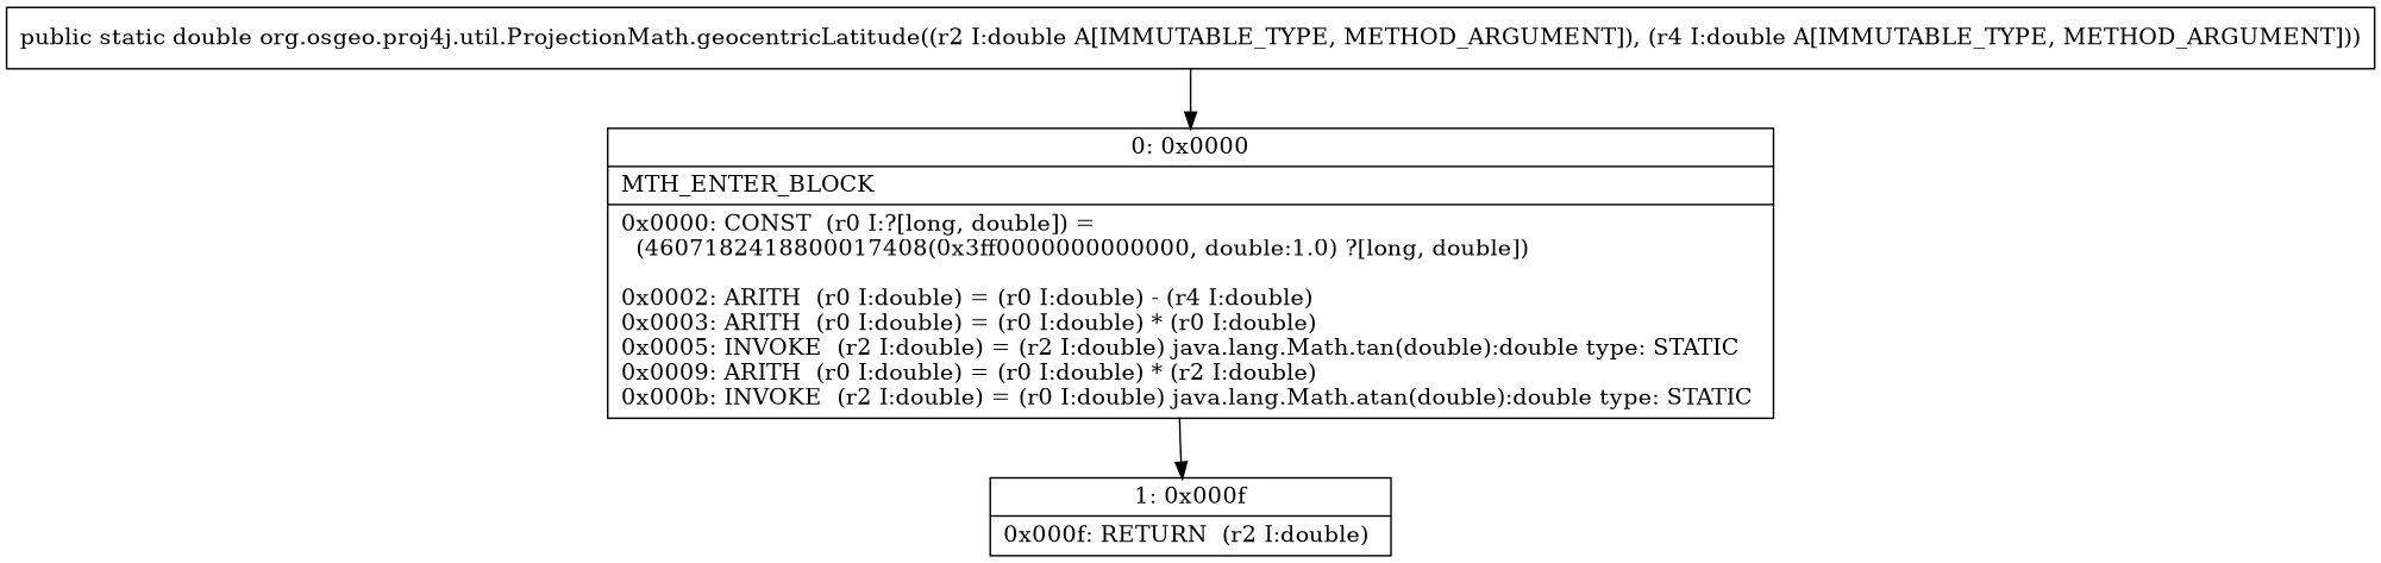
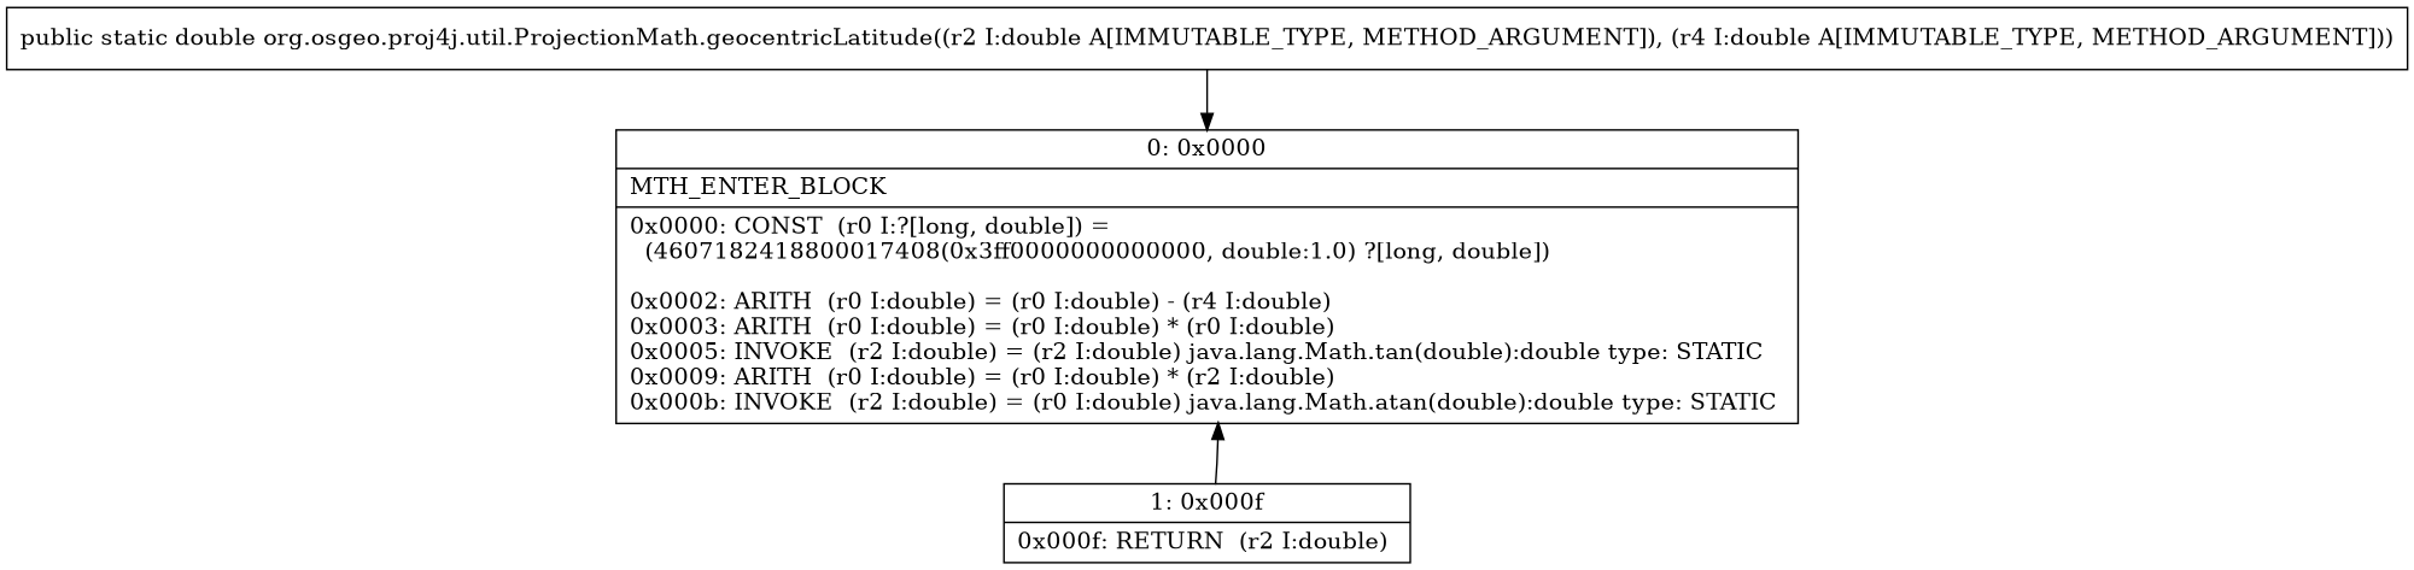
  digraph {
    node [shape=record]
    n1 [label="{0\:\ 0x0000|MTH_ENTER_BLOCK\l|0x0000: CONST  (r0 I:?[long, double]) = \l  (4607182418800017408(0x3ff0000000000000, double:1.0) ?[long, double])\l \l0x0002: ARITH  (r0 I:double) = (r0 I:double) \- (r4 I:double) \l0x0003: ARITH  (r0 I:double) = (r0 I:double) * (r0 I:double) \l0x0005: INVOKE  (r2 I:double) = (r2 I:double) java.lang.Math.tan(double):double type: STATIC \l0x0009: ARITH  (r0 I:double) = (r0 I:double) * (r2 I:double) \l0x000b: INVOKE  (r2 I:double) = (r0 I:double) java.lang.Math.atan(double):double type: STATIC \l}"]
    n2 [label="{1\:\ 0x000f|0x000f: RETURN  (r2 I:double) \l}"]
    n3 [label="{public static double org.osgeo.proj4j.util.ProjectionMath.geocentricLatitude((r2 I:double A[IMMUTABLE_TYPE, METHOD_ARGUMENT]), (r4 I:double A[IMMUTABLE_TYPE, METHOD_ARGUMENT])) }"]
-   n1 -> n2
+   n2 -> n1
    n3 -> n1
  }
